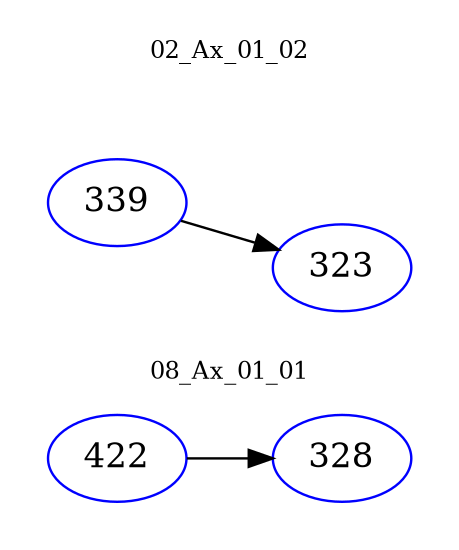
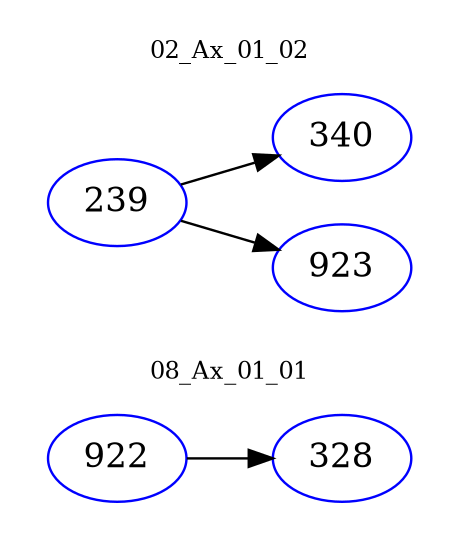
  digraph {
    rankdir=LR
    node [color=blue]
    edge [color=black]
-   n1 [label=422]
+   n1 [label=922]
    n2 [label=328]
-   n3 [label=339]
-   n4 [label=323]
+   n3 [label=239]
+   n4 [label=923]
+   n5 [label=340]
    subgraph cluster_1 {
      color=white
      fontsize=10
      label="08_Ax_01_01"
      n1
      n2
    }
    subgraph cluster_2 {
      color=white
      fontsize=10
      label="02_Ax_01_02"
      n3
      n4
+     n5
    }
    n1 -> n2
    n3 -> n4
+   n3 -> n5
  }
